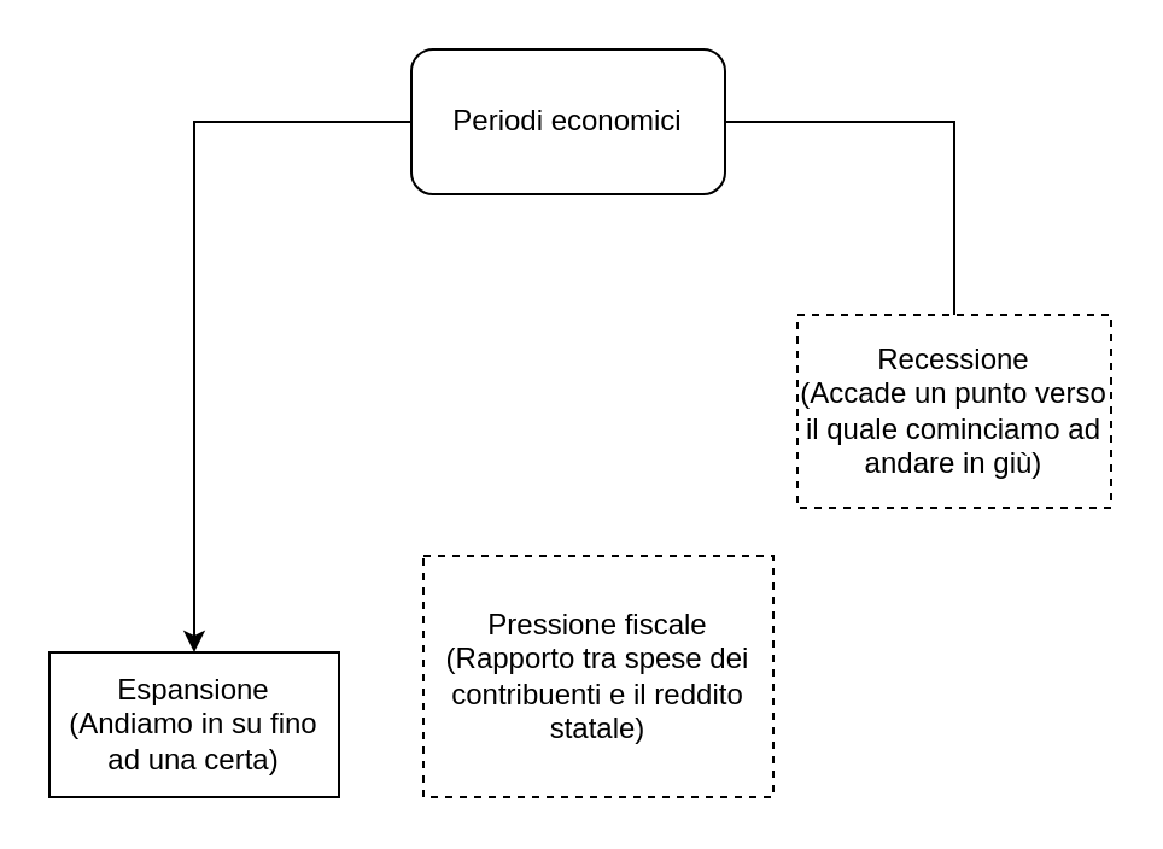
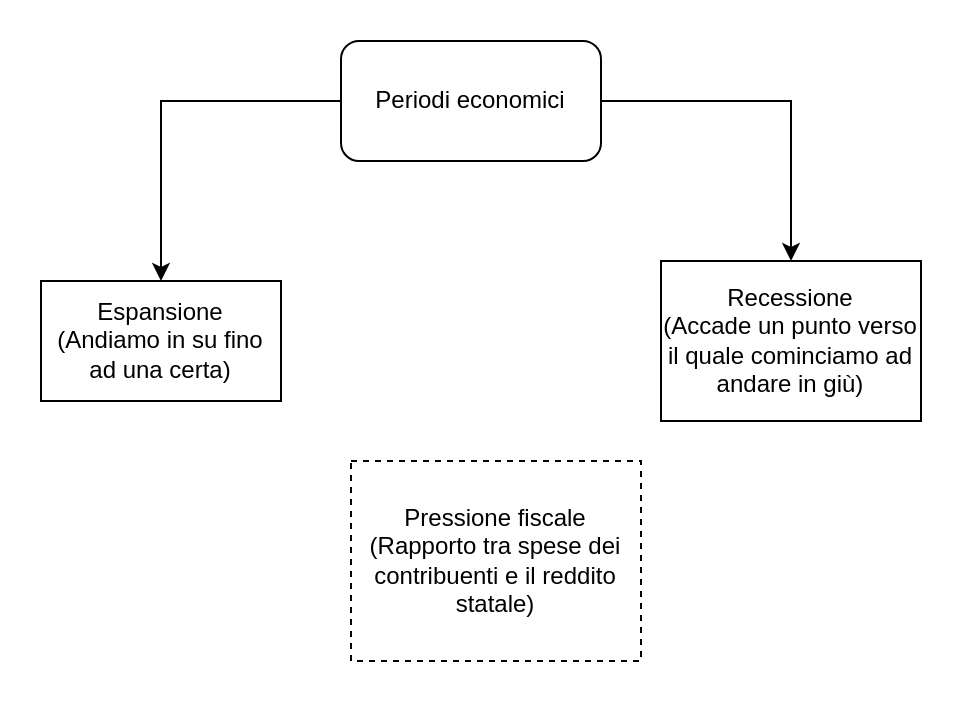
  <mxCell id="0" />
  <mxCell id="1" parent="0" />
  <mxCell id="2" style="edgeStyle=orthogonalEdgeStyle;rounded=0;orthogonalLoop=1;jettySize=auto;html=1;exitX=0;exitY=0.5;exitDx=0;exitDy=0;entryX=0.5;entryY=0;entryDx=0;entryDy=0;" parent="1" source="4" target="5" edge="1"><mxGeometry relative="1" as="geometry" /></mxCell>
- <mxCell id="3" style="edgeStyle=orthogonalEdgeStyle;rounded=0;orthogonalLoop=1;jettySize=auto;html=1;exitX=1;exitY=0.5;exitDx=0;exitDy=0;endArrow=none;" parent="1" source="4" target="6" edge="1"><mxGeometry relative="1" as="geometry" /></mxCell>
+ <mxCell id="3" style="edgeStyle=orthogonalEdgeStyle;rounded=0;orthogonalLoop=1;jettySize=auto;html=1;exitX=1;exitY=0.5;exitDx=0;exitDy=0;" parent="1" source="4" target="6" edge="1"><mxGeometry relative="1" as="geometry" /></mxCell>
  <mxCell id="4" value="Periodi economici" style="rounded=1;whiteSpace=wrap;html=1;" parent="1" vertex="1"><mxGeometry x="170" y="20" width="130" height="60" as="geometry" /></mxCell>
- <mxCell id="5" value="Espansione&lt;br&gt;(Andiamo in su fino ad una certa)" style="rounded=0;whiteSpace=wrap;html=1;" parent="1" vertex="1"><mxGeometry x="20" y="270" width="120" height="60" as="geometry" /></mxCell>
- <mxCell id="6" value="Recessione&lt;br&gt;(Accade un punto verso il quale cominciamo ad andare in giù)" style="rounded=0;whiteSpace=wrap;html=1;dashed=1;" parent="1" vertex="1"><mxGeometry x="330" y="130" width="130" height="80" as="geometry" /></mxCell>
+ <mxCell id="5" value="Espansione&lt;br&gt;(Andiamo in su fino ad una certa)" style="rounded=0;whiteSpace=wrap;html=1;" parent="1" vertex="1"><mxGeometry x="20" y="140" width="120" height="60" as="geometry" /></mxCell>
+ <mxCell id="6" value="Recessione&lt;br&gt;(Accade un punto verso il quale cominciamo ad andare in giù)" style="rounded=0;whiteSpace=wrap;html=1;" parent="1" vertex="1"><mxGeometry x="330" y="130" width="130" height="80" as="geometry" /></mxCell>
  <mxCell id="7" value="Pressione fiscale&lt;br&gt;(Rapporto tra spese dei contribuenti e il reddito statale)" style="rounded=0;whiteSpace=wrap;html=1;dashed=1;" parent="1" vertex="1"><mxGeometry x="175" y="230" width="145" height="100" as="geometry" /></mxCell>
